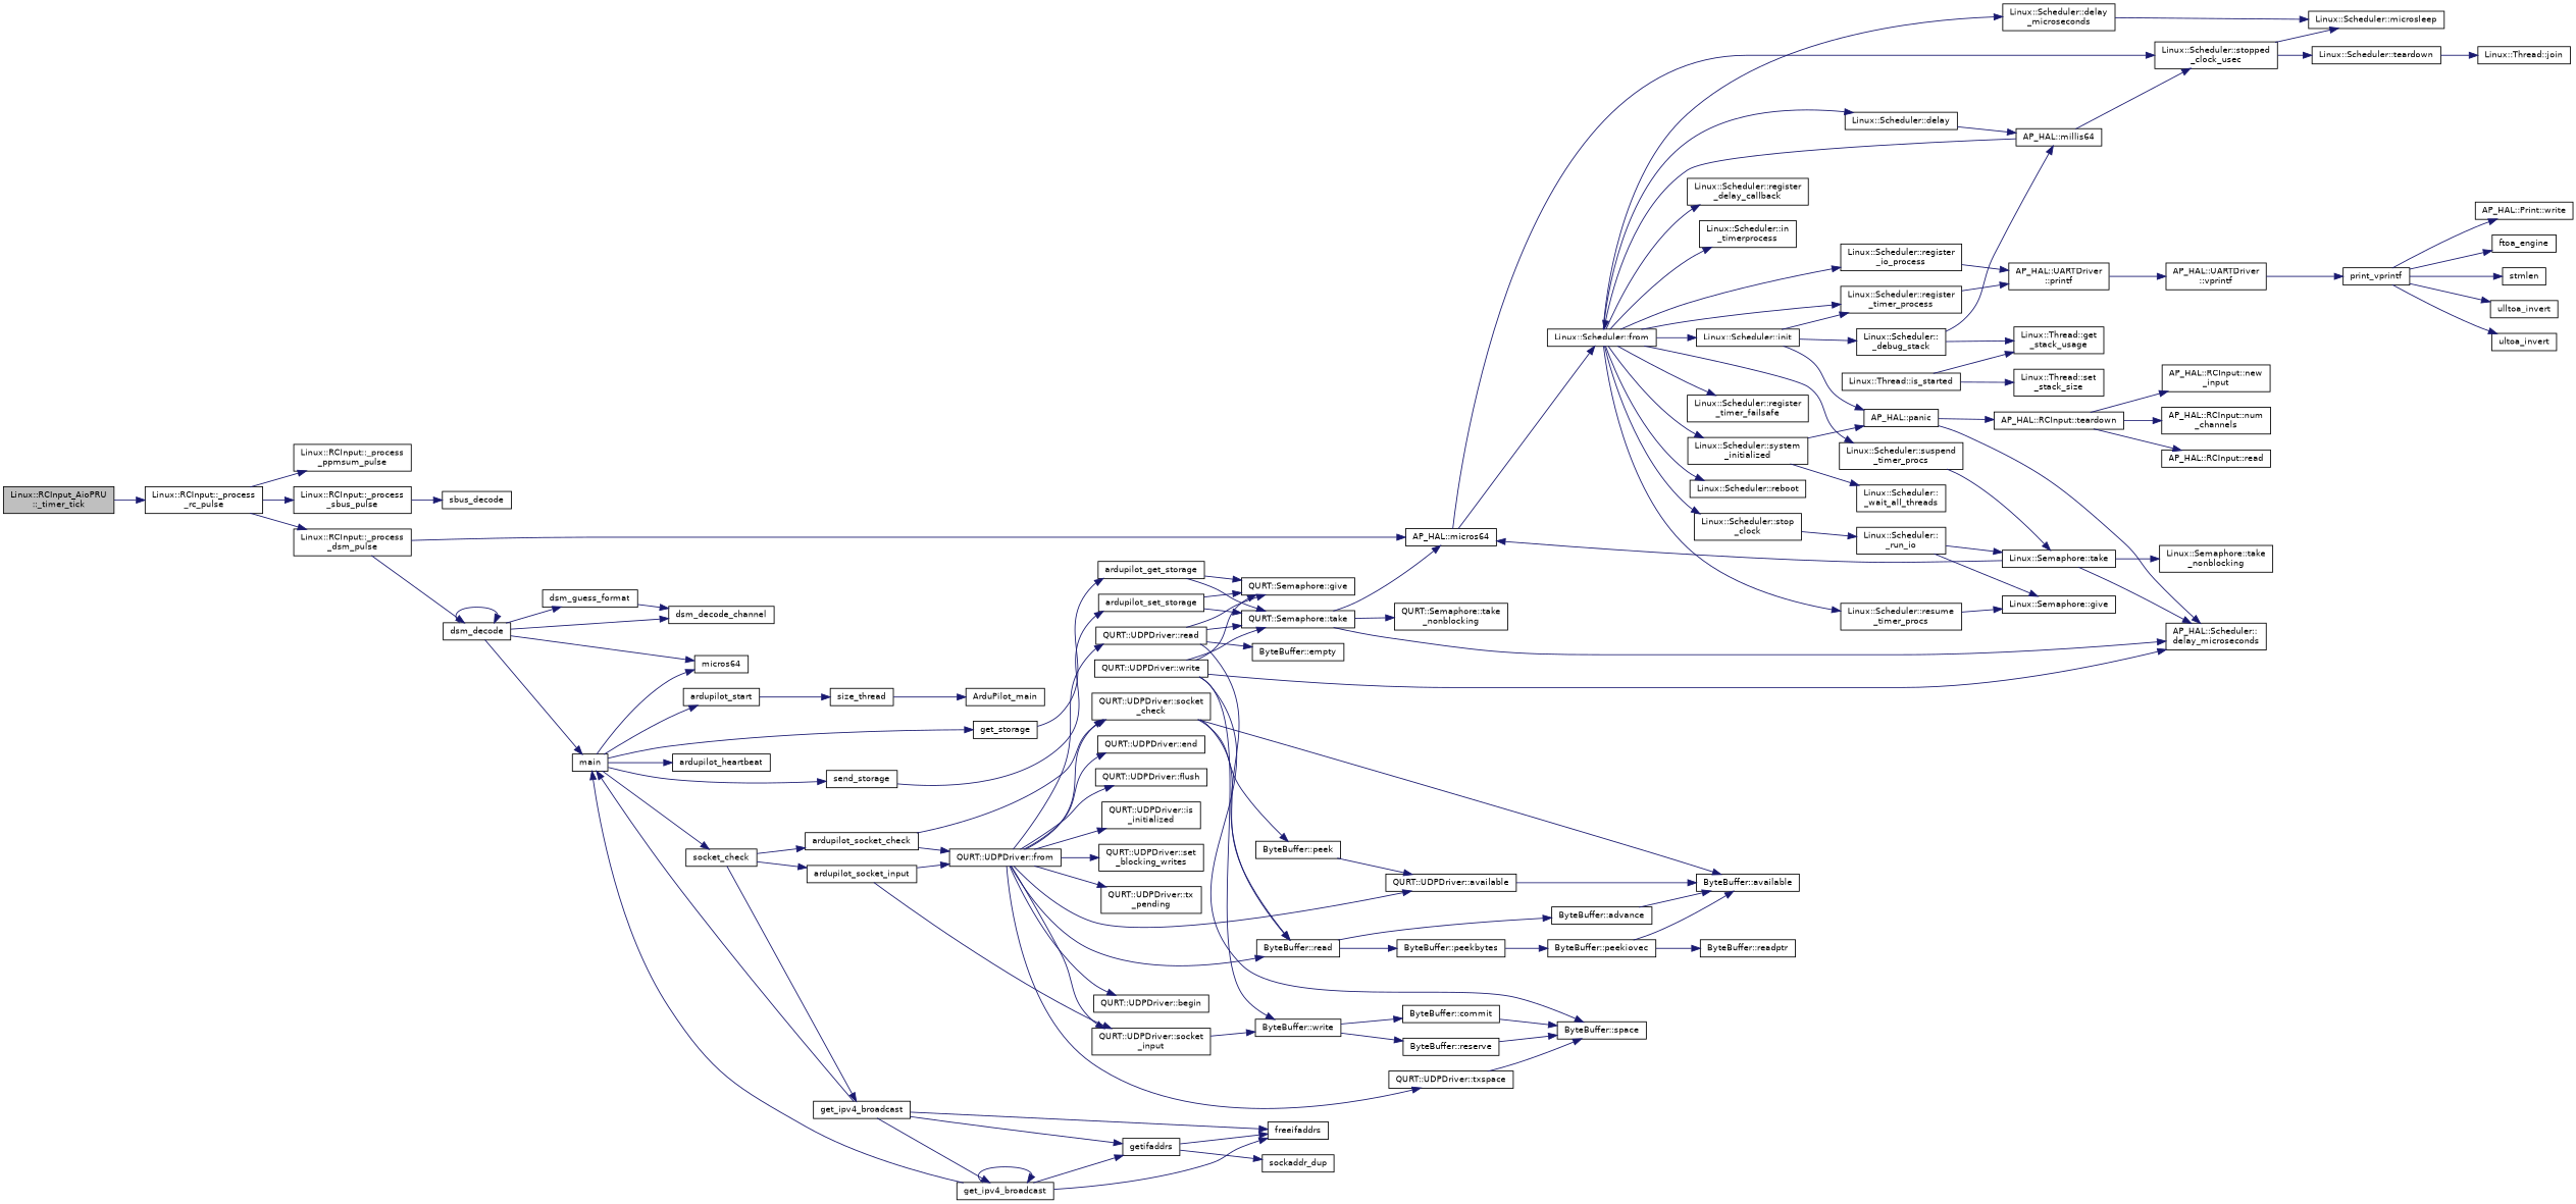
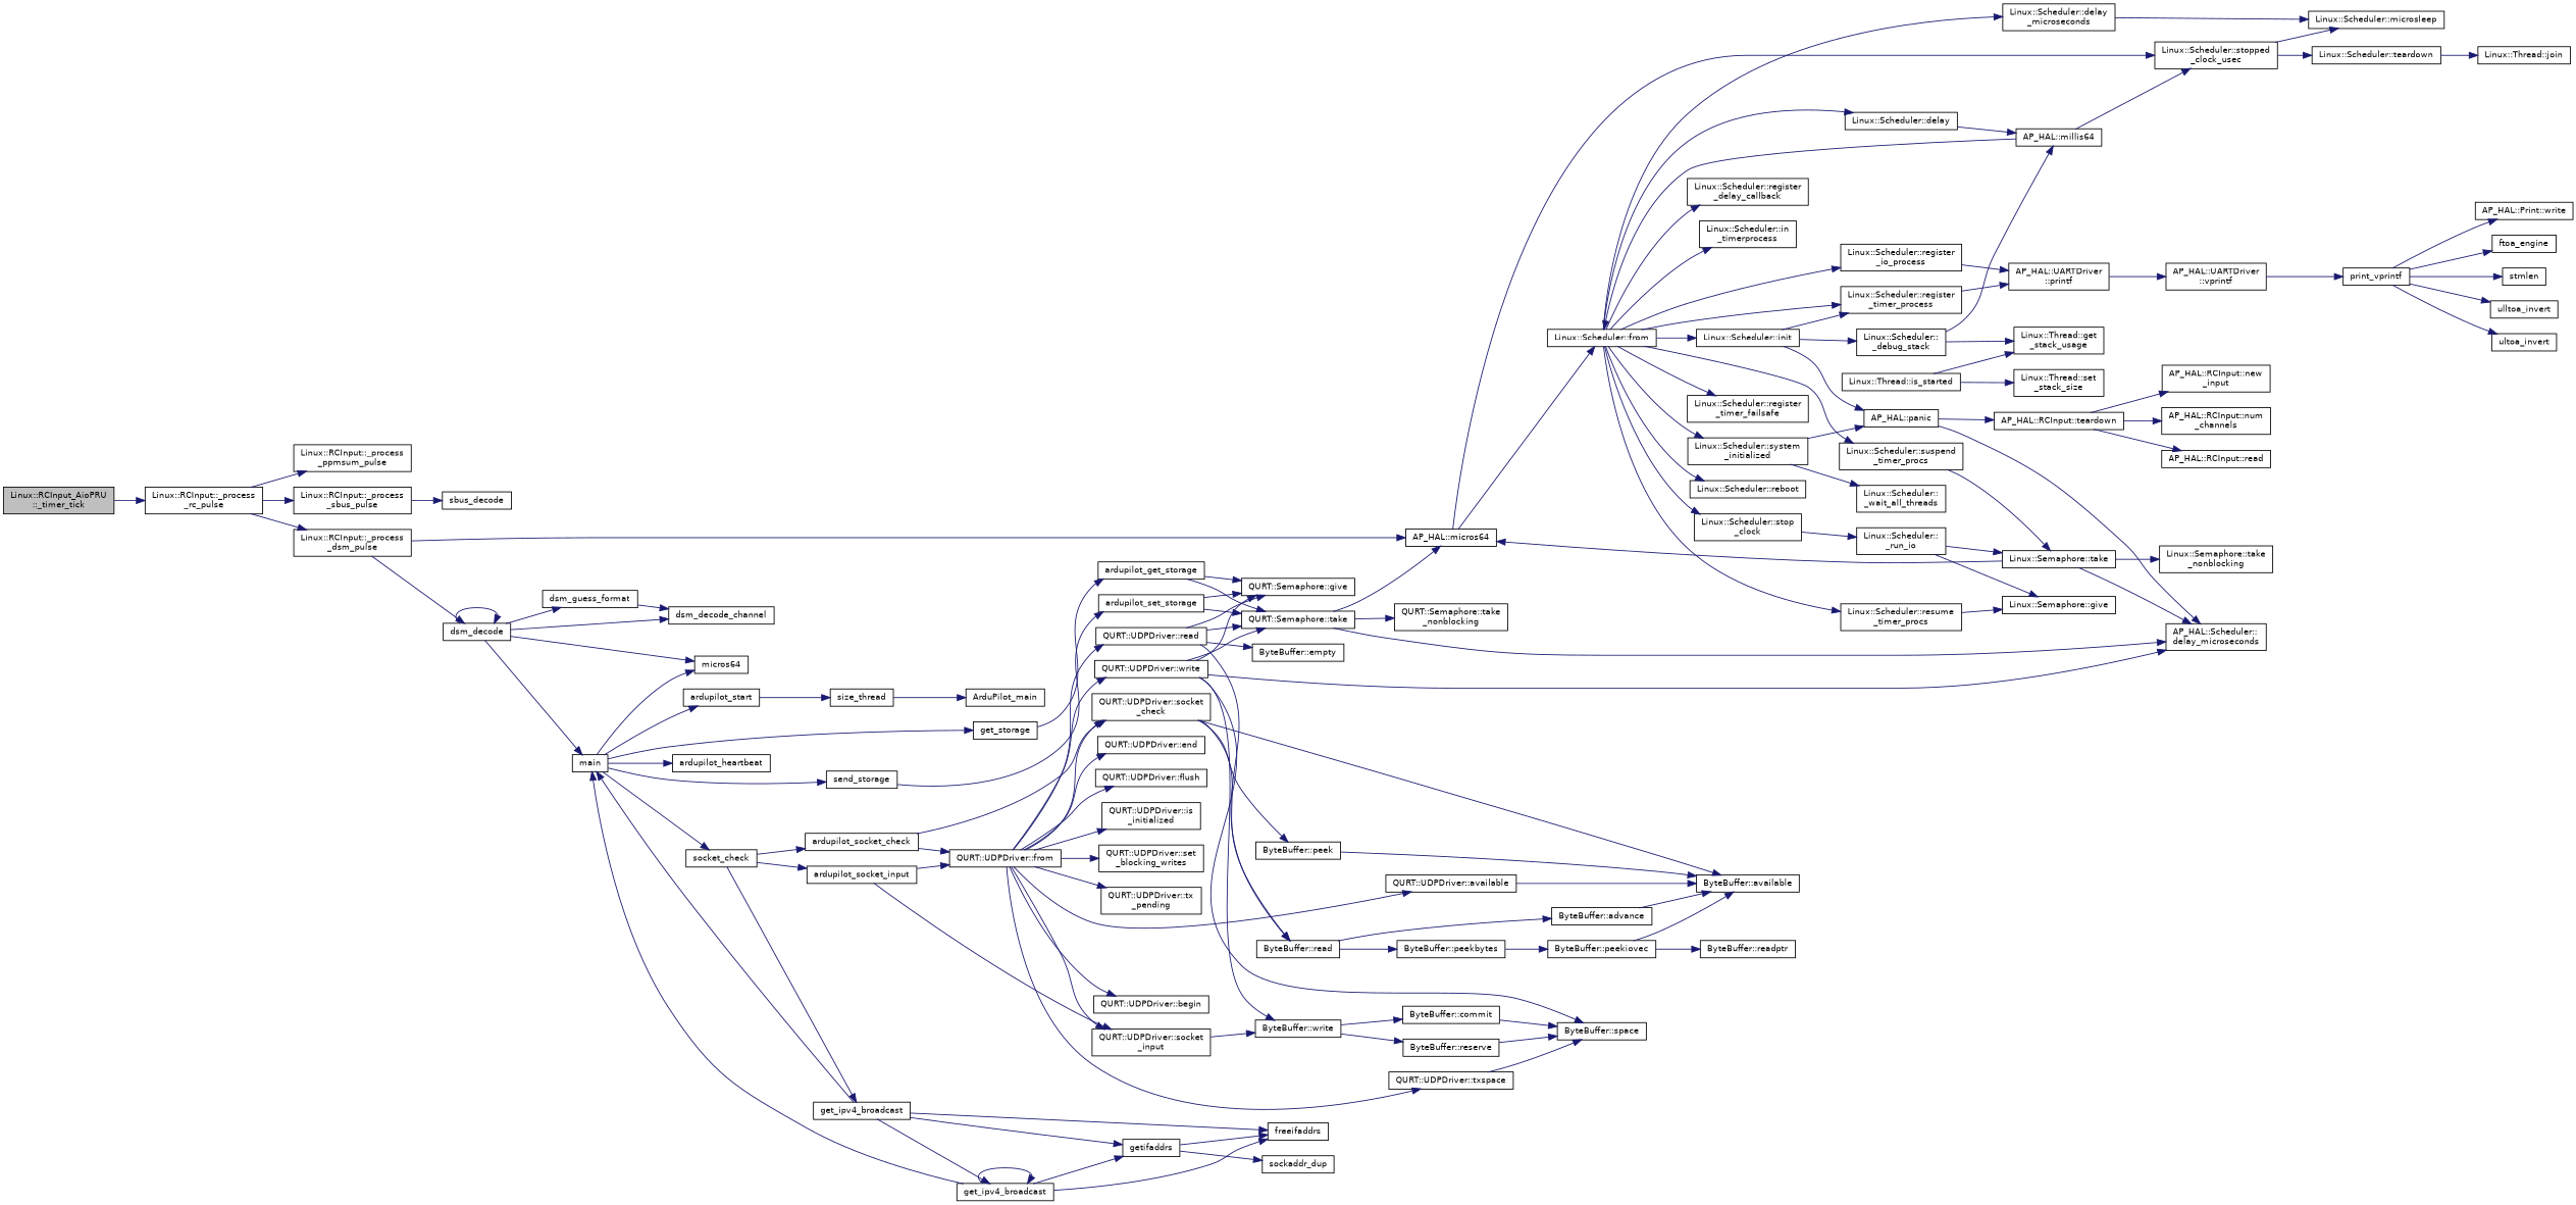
  digraph {
    rankdir=LR
    node [color=black fillcolor=white fontname=Helvetica fontsize=10 shape=record style=filled]
    edge [color=midnightblue fontname=Helvetica fontsize=10 labelfontname=Helvetica labelfontsize=10 style=solid]
    n1 [fillcolor=grey75 fontcolor=black height=0.2 label="Linux::RCInput_AioPRU\l::_timer_tick" width=0.4]
    n2 [height=0.2 label="Linux::RCInput::_process\l_rc_pulse" width=0.4]
    n3 [height=0.2 label="Linux::RCInput::_process\l_ppmsum_pulse" width=0.4]
    n4 [height=0.2 label="Linux::RCInput::_process\l_sbus_pulse" width=0.4]
    n5 [height=0.2 label="Linux::RCInput::_process\l_dsm_pulse" width=0.4]
    n6 [height=0.2 label=sbus_decode width=0.4]
    n7 [height=0.2 label=dsm_decode width=0.4]
    n8 [height=0.2 label="AP_HAL::micros64" width=0.4]
    n9 [height=0.2 label=dsm_guess_format width=0.4]
    n10 [height=0.2 label=dsm_decode_channel width=0.4]
    n11 [height=0.2 label=micros64 width=0.4]
    n12 [height=0.2 label=main width=0.4]
    n13 [height=0.2 label="Linux::Scheduler::from" width=0.4]
    n14 [height=0.2 label="Linux::Scheduler::stopped\l_clock_usec" width=0.4]
    n15 [height=0.2 label=send_storage width=0.4]
    n16 [height=0.2 label=ardupilot_start width=0.4]
    n17 [height=0.2 label=ardupilot_heartbeat width=0.4]
    n18 [height=0.2 label=get_storage width=0.4]
    n19 [height=0.2 label=socket_check width=0.4]
    n20 [height=0.2 label=ardupilot_set_storage width=0.4]
    n21 [height=0.2 label=size_thread width=0.4]
    n22 [height=0.2 label=ardupilot_get_storage width=0.4]
    n23 [height=0.2 label=ardupilot_socket_input width=0.4]
    n24 [height=0.2 label=get_ipv4_broadcast width=0.4]
    n25 [height=0.2 label=ardupilot_socket_check width=0.4]
    n26 [height=0.2 label="QURT::Semaphore::take" width=0.4]
    n27 [height=0.2 label="QURT::Semaphore::give" width=0.4]
    n28 [height=0.2 label="QURT::Semaphore::take\l_nonblocking" width=0.4]
    n29 [height=0.2 label="AP_HAL::Scheduler::\ldelay_microseconds" width=0.4]
    n30 [height=0.2 label="Linux::Scheduler::init" width=0.4]
    n31 [height=0.2 label="Linux::Scheduler::register\l_timer_process" width=0.4]
    n32 [height=0.2 label="Linux::Scheduler::delay" width=0.4]
    n33 [height=0.2 label="Linux::Scheduler::delay\l_microseconds" width=0.4]
    n34 [height=0.2 label="Linux::Scheduler::register\l_delay_callback" width=0.4]
    n35 [height=0.2 label="Linux::Scheduler::register\l_io_process" width=0.4]
    n36 [height=0.2 label="Linux::Scheduler::suspend\l_timer_procs" width=0.4]
    n37 [height=0.2 label="Linux::Scheduler::resume\l_timer_procs" width=0.4]
    n38 [height=0.2 label="Linux::Scheduler::in\l_timerprocess" width=0.4]
    n39 [height=0.2 label="Linux::Scheduler::register\l_timer_failsafe" width=0.4]
    n40 [height=0.2 label="Linux::Scheduler::system\l_initialized" width=0.4]
    n41 [height=0.2 label="Linux::Scheduler::reboot" width=0.4]
    n42 [height=0.2 label="Linux::Scheduler::stop\l_clock" width=0.4]
    n43 [height=0.2 label="Linux::Scheduler::microsleep" width=0.4]
    n44 [height=0.2 label="Linux::Scheduler::teardown" width=0.4]
    n45 [height=0.2 label="AP_HAL::panic" width=0.4]
    n46 [height=0.2 label="Linux::Scheduler::\l_debug_stack" width=0.4]
    n47 [height=0.2 label="AP_HAL::UARTDriver\l::printf" width=0.4]
    n48 [height=0.2 label="AP_HAL::millis64" width=0.4]
    n49 [height=0.2 label="Linux::Semaphore::take" width=0.4]
    n50 [height=0.2 label="Linux::Semaphore::give" width=0.4]
    n51 [height=0.2 label="Linux::Scheduler::\l_wait_all_threads" width=0.4]
    n52 [height=0.2 label="Linux::Scheduler::\l_run_io" width=0.4]
    n53 [height=0.2 label="AP_HAL::RCInput::teardown" width=0.4]
    n54 [height=0.2 label="Linux::Thread::get\l_stack_usage" width=0.4]
    n55 [height=0.2 label="AP_HAL::RCInput::new\l_input" width=0.4]
    n56 [height=0.2 label="AP_HAL::RCInput::num\l_channels" width=0.4]
    n57 [height=0.2 label="AP_HAL::RCInput::read" width=0.4]
    n58 [height=0.2 label="AP_HAL::UARTDriver\l::vprintf" width=0.4]
    n59 [height=0.2 label=print_vprintf width=0.4]
    n60 [height=0.2 label="AP_HAL::Print::write" width=0.4]
    n61 [height=0.2 label=ftoa_engine width=0.4]
    n62 [height=0.2 label=strnlen width=0.4]
    n63 [height=0.2 label=ulltoa_invert width=0.4]
    n64 [height=0.2 label=ultoa_invert width=0.4]
    n65 [height=0.2 label="Linux::Thread::join" width=0.4]
    n66 [height=0.2 label="Linux::Thread::is_started" width=0.4]
    n67 [height=0.2 label="Linux::Thread::set\l_stack_size" width=0.4]
    n68 [height=0.2 label="Linux::Semaphore::take\l_nonblocking" width=0.4]
    n69 [height=0.2 label=ArduPilot_main width=0.4]
    n70 [height=0.2 label="QURT::UDPDriver::from" width=0.4]
    n71 [height=0.2 label="QURT::UDPDriver::socket\l_input" width=0.4]
    n72 [height=0.2 label=getifaddrs width=0.4]
    n73 [height=0.2 label=freeifaddrs width=0.4]
    n74 [height=0.2 label=get_ipv4_broadcast width=0.4]
    n75 [height=0.2 label="QURT::UDPDriver::socket\l_check" width=0.4]
    n76 [height=0.2 label="QURT::UDPDriver::begin" width=0.4]
    n77 [height=0.2 label="QURT::UDPDriver::end" width=0.4]
    n78 [height=0.2 label="QURT::UDPDriver::flush" width=0.4]
    n79 [height=0.2 label="QURT::UDPDriver::is\l_initialized" width=0.4]
    n80 [height=0.2 label="QURT::UDPDriver::set\l_blocking_writes" width=0.4]
    n81 [height=0.2 label="QURT::UDPDriver::tx\l_pending" width=0.4]
    n82 [height=0.2 label="QURT::UDPDriver::available" width=0.4]
    n83 [height=0.2 label="QURT::UDPDriver::txspace" width=0.4]
    n84 [height=0.2 label="QURT::UDPDriver::read" width=0.4]
    n85 [height=0.2 label="QURT::UDPDriver::write" width=0.4]
    n86 [height=0.2 label="ByteBuffer::write" width=0.4]
    n87 [height=0.2 label="ByteBuffer::available" width=0.4]
    n88 [height=0.2 label="ByteBuffer::space" width=0.4]
    n89 [height=0.2 label="ByteBuffer::empty" width=0.4]
    n90 [height=0.2 label="ByteBuffer::read" width=0.4]
    n91 [height=0.2 label="ByteBuffer::peek" width=0.4]
    n92 [height=0.2 label="ByteBuffer::peekbytes" width=0.4]
    n93 [height=0.2 label="ByteBuffer::advance" width=0.4]
    n94 [height=0.2 label="ByteBuffer::peekiovec" width=0.4]
    n95 [height=0.2 label="ByteBuffer::readptr" width=0.4]
    n96 [height=0.2 label="ByteBuffer::reserve" width=0.4]
    n97 [height=0.2 label="ByteBuffer::commit" width=0.4]
    n98 [height=0.2 label=sockaddr_dup width=0.4]
    n1 -> n2
    n2 -> n3
    n2 -> n4
    n2 -> n5
    n4 -> n6
    n5 -> n7
    n5 -> n8
    n7 -> n7
    n7 -> n9
    n7 -> n10
    n7 -> n11
    n7 -> n12
    n8 -> n13
    n8 -> n14
    n9 -> n10
    n12 -> n11
    n12 -> n15
    n12 -> n16
    n12 -> n17
    n12 -> n18
    n12 -> n19
    n13 -> n30
    n13 -> n31
    n13 -> n32
    n13 -> n33
    n13 -> n34
    n13 -> n35
    n13 -> n36
    n13 -> n37
    n13 -> n38
    n13 -> n39
    n13 -> n40
    n13 -> n41
    n13 -> n42
    n14 -> n43
    n14 -> n44
    n15 -> n20
    n16 -> n21
    n18 -> n22
    n19 -> n23
    n19 -> n24
    n19 -> n25
    n20 -> n26
    n20 -> n27
    n21 -> n69
    n22 -> n26
    n22 -> n27
    n23 -> n70
    n23 -> n71
    n24 -> n12
    n24 -> n72
    n24 -> n73
    n24 -> n74
    n25 -> n70
    n25 -> n75
    n26 -> n8
    n26 -> n28
    n26 -> n29
    n30 -> n31
    n30 -> n45
    n30 -> n46
    n31 -> n47
    n32 -> n48
    n33 -> n43
    n35 -> n47
    n36 -> n49
    n37 -> n50
    n40 -> n45
    n40 -> n51
    n42 -> n52
    n44 -> n65
    n45 -> n29
    n45 -> n53
    n46 -> n48
    n46 -> n54
    n47 -> n58
    n48 -> n13
    n48 -> n14
    n49 -> n8
    n49 -> n29
    n49 -> n68
    n52 -> n49
    n52 -> n50
    n53 -> n55
    n53 -> n56
    n53 -> n57
    n58 -> n59
    n59 -> n60
    n59 -> n61
    n59 -> n62
    n59 -> n63
    n59 -> n64
    n66 -> n54
    n66 -> n67
    n70 -> n71
    n70 -> n75
    n70 -> n76
    n70 -> n77
    n70 -> n78
    n70 -> n79
    n70 -> n80
    n70 -> n81
    n70 -> n82
    n70 -> n83
    n70 -> n84
-   n70 -> n90
+   n70 -> n85
    n71 -> n86
    n72 -> n73
    n72 -> n98
    n74 -> n12
    n74 -> n72
    n74 -> n73
    n74 -> n74
    n75 -> n87
    n75 -> n90
    n75 -> n91
    n82 -> n87
    n83 -> n88
    n84 -> n26
    n84 -> n27
    n84 -> n89
    n84 -> n90
    n85 -> n26
    n85 -> n27
    n85 -> n29
    n85 -> n86
    n85 -> n88
    n86 -> n96
    n86 -> n97
    n90 -> n92
    n90 -> n93
-   n91 -> n82
+   n91 -> n87
    n92 -> n94
    n93 -> n87
    n94 -> n87
    n94 -> n95
    n96 -> n88
    n97 -> n88
  }
